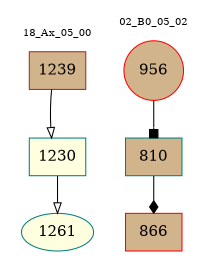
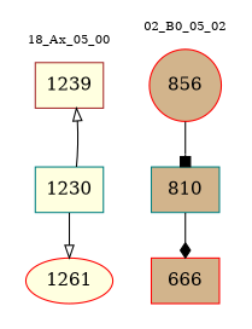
  digraph {
    node [color=teal fillcolor=lightyellow shape=box style=filled]
    edge [arrowhead=onormal color=black]
-   n1 [color=brown fillcolor=tan label=1239]
+   n1 [color=brown label=1239]
    n2 [label=1230]
-   n3 [label=1261 shape=ellipse]
-   n4 [color=red fillcolor=tan label=956 shape=circle]
+   n3 [color=red label=1261 shape=ellipse]
+   n4 [color=red fillcolor=tan label=856 shape=circle]
    n5 [fillcolor=tan label=810]
-   n6 [color=red fillcolor=tan label=866]
+   n6 [color=red fillcolor=tan label=666]
    subgraph cluster_1 {
      color=white
      fontsize=10
      label="18_Ax_05_00"
      n1
      n2
      n3
    }
    subgraph cluster_2 {
      color=white
      fontsize=10
      label="02_B0_05_02"
      n4
      n5
      n6
    }
-   n1 -> n2
+   n2 -> n1
    n2 -> n3
    n4 -> n5 [arrowhead=box]
    n5 -> n6 [arrowhead=diamond]
  }
